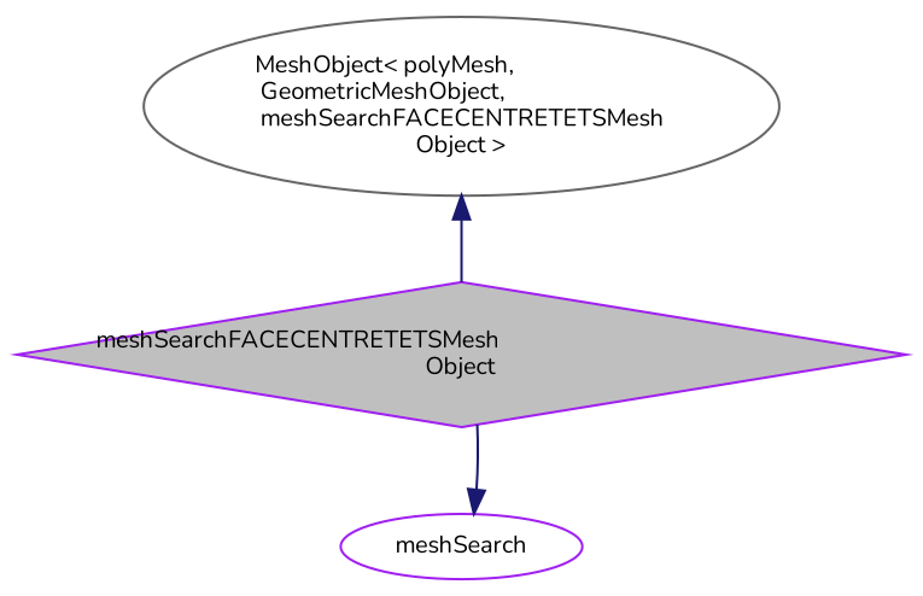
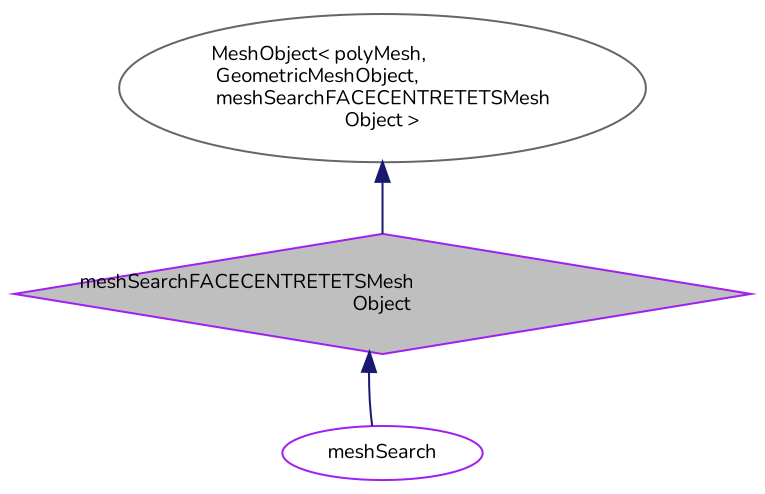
  digraph {
    rankdir=TB
    fontname=Nunito
    node [color=purple fontname=Nunito fontsize=10 shape=ellipse]
    edge [color=midnightblue dir=back fontname=Nunito fontsize=10 labelfontname=FreeSans labelfontsize=10 style=solid]
    n1 [fillcolor=grey75 fontcolor=black height=0.2 label="meshSearchFACECENTRETETSMesh\lObject" shape=diamond style=filled width=0.4]
    n2 [color=gray40 height=0.2 label="MeshObject\< polyMesh,\l GeometricMeshObject,\l meshSearchFACECENTRETETSMesh\lObject \>" width=0.4]
    n3 [height=0.2 label=meshSearch width=0.4]
    n2 -> n1
-   n3 -> n1
+   n1 -> n3
  }
